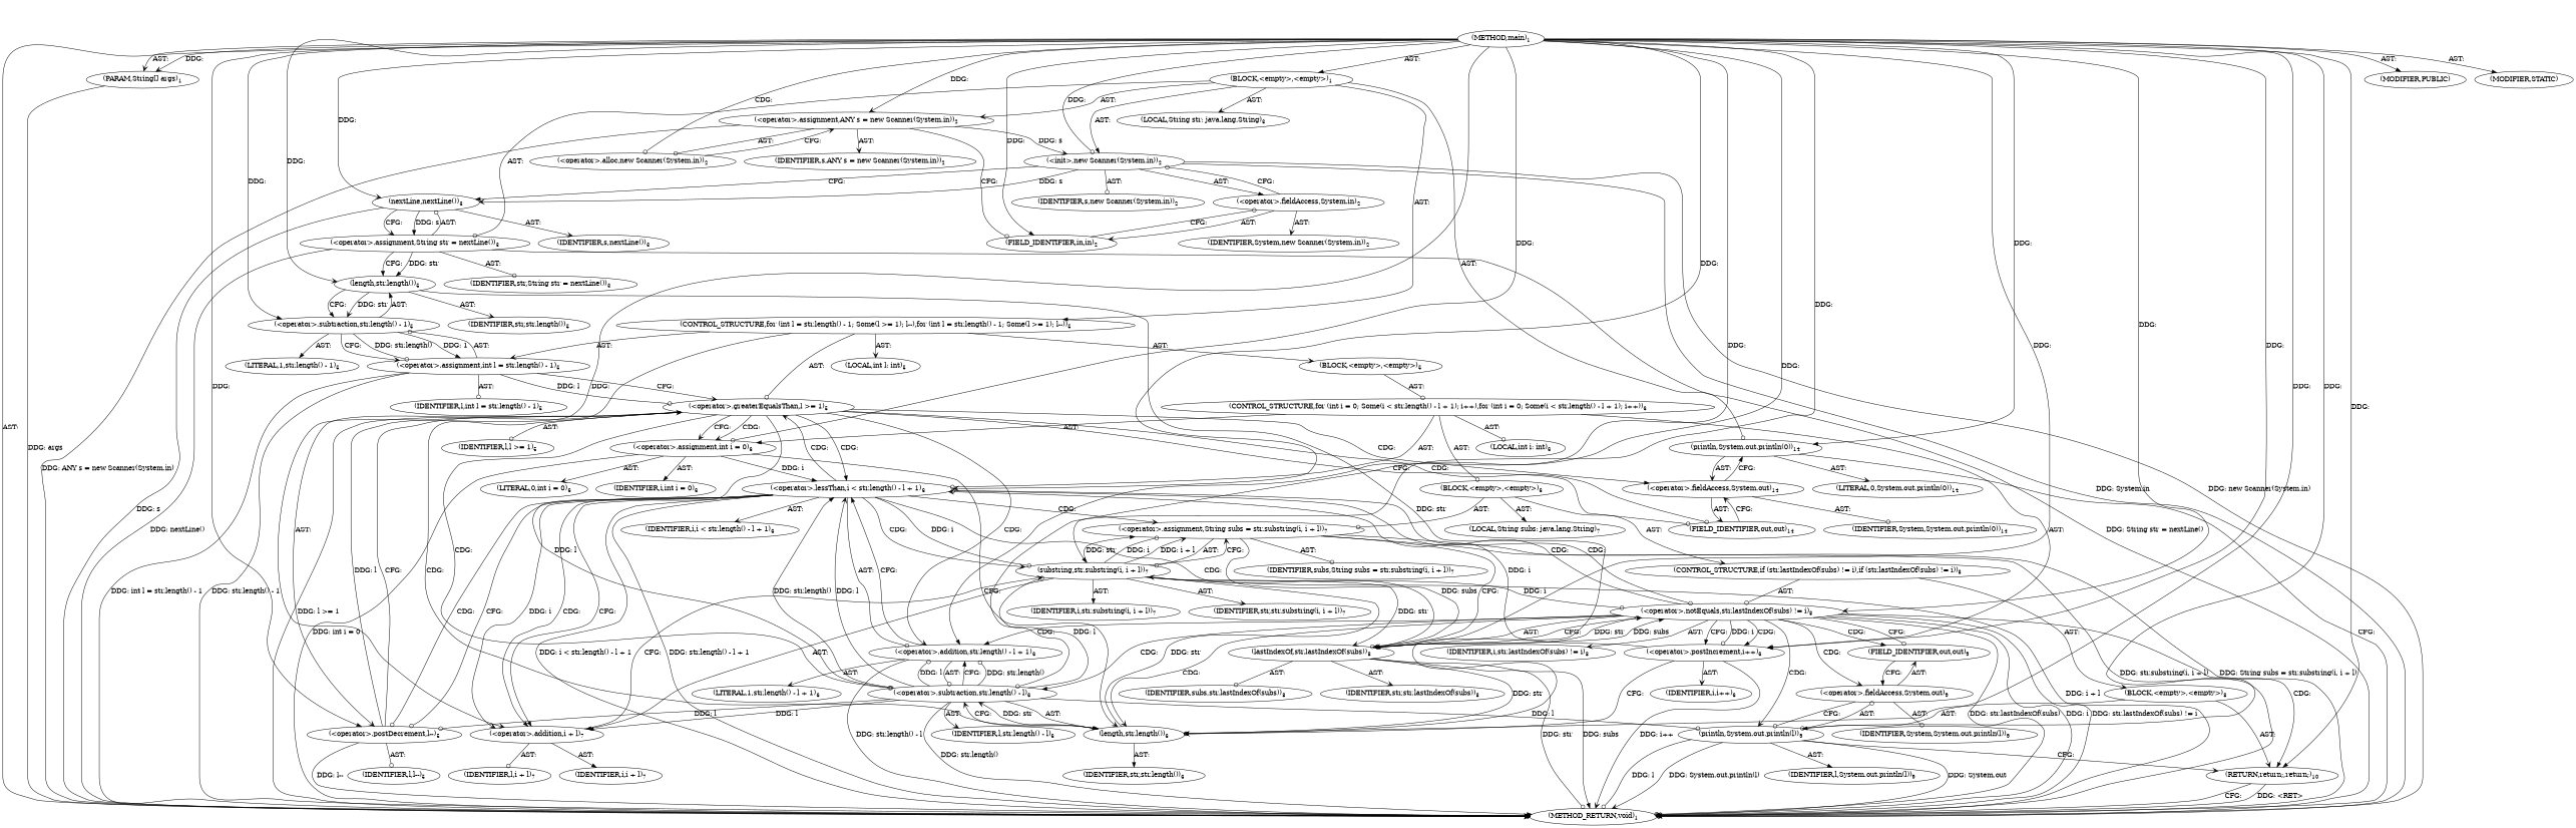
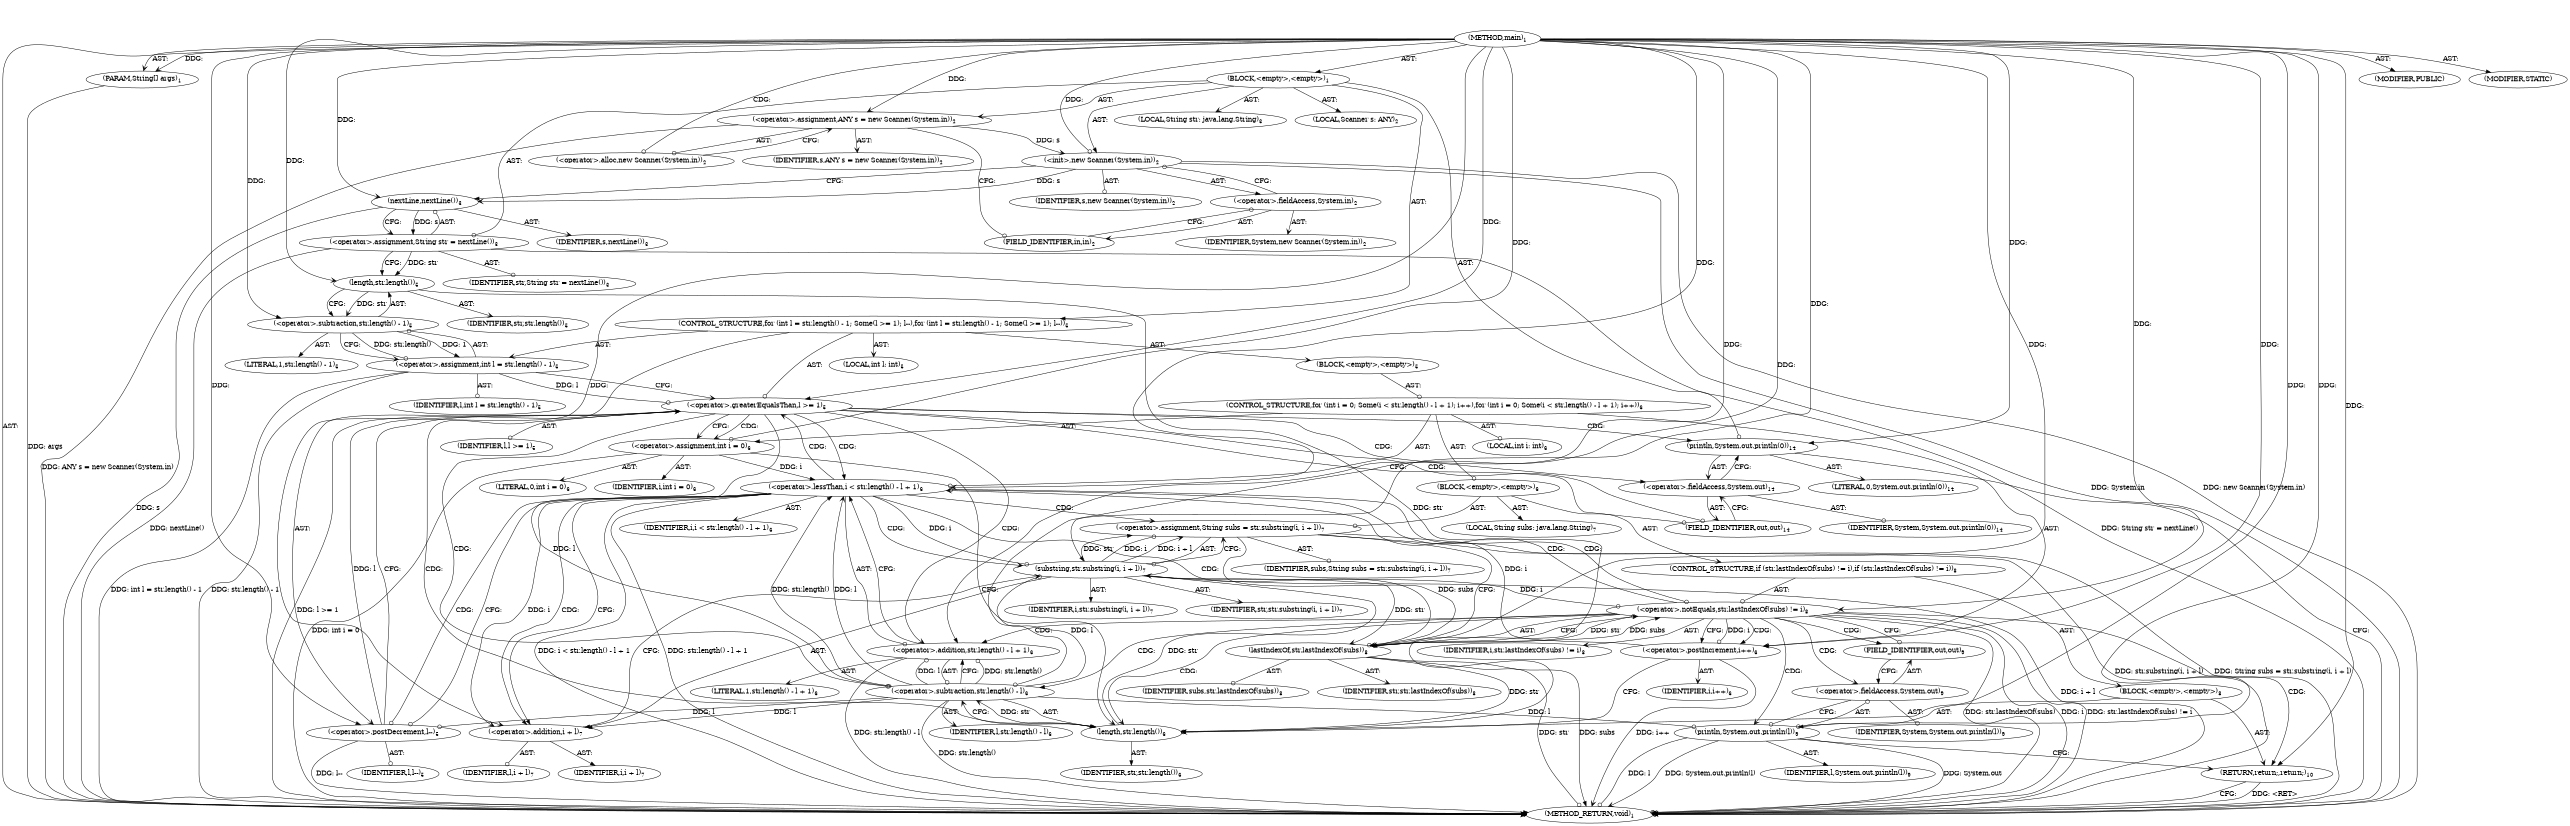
  digraph {
    edge [arrowhead=vee]
    n1 [label=<(METHOD,main)<SUB>1</SUB>>]
    n2 [label=<(PARAM,String[] args)<SUB>1</SUB>>]
    n3 [label=<(BLOCK,&lt;empty&gt;,&lt;empty&gt;)<SUB>1</SUB>>]
    n4 [label=<(&lt;operator&gt;.assignment,ANY s = new Scanner(System.in))<SUB>2</SUB>>]
    n5 [label=<(&lt;operator&gt;.alloc,new Scanner(System.in))<SUB>2</SUB>>]
    n6 [label=<(&lt;init&gt;,new Scanner(System.in))<SUB>2</SUB>>]
    n7 [label=<(nextLine,nextLine())<SUB>3</SUB>>]
    n8 [label=<(&lt;operator&gt;.subtraction,str.length() - 1)<SUB>5</SUB>>]
    n9 [label=<(length,str.length())<SUB>5</SUB>>]
    n10 [label=<(&lt;operator&gt;.greaterEqualsThan,l &gt;= 1)<SUB>5</SUB>>]
    n11 [label=<(&lt;operator&gt;.postDecrement,l--)<SUB>5</SUB>>]
    n12 [label=<(&lt;operator&gt;.assignment,int i = 0)<SUB>6</SUB>>]
    n13 [label=<(&lt;operator&gt;.lessThan,i &lt; str.length() - l + 1)<SUB>6</SUB>>]
    n14 [label=<(&lt;operator&gt;.addition,str.length() - l + 1)<SUB>6</SUB>>]
    n15 [label=<(&lt;operator&gt;.subtraction,str.length() - l)<SUB>6</SUB>>]
    n16 [label=<(length,str.length())<SUB>6</SUB>>]
    n17 [label=<(&lt;operator&gt;.postIncrement,i++)<SUB>6</SUB>>]
    n18 [label=<(substring,str.substring(i, i + l))<SUB>7</SUB>>]
    n19 [label=<(&lt;operator&gt;.addition,i + l)<SUB>7</SUB>>]
    n20 [label=<(&lt;operator&gt;.notEquals,str.lastIndexOf(subs) != i)<SUB>8</SUB>>]
    n21 [label=<(lastIndexOf,str.lastIndexOf(subs))<SUB>8</SUB>>]
    n22 [label=<(println,System.out.println(l))<SUB>9</SUB>>]
    n23 [label=<(RETURN,return;,return;)<SUB>10</SUB>>]
    n24 [label=<(println,System.out.println(0))<SUB>14</SUB>>]
    n25 [label=<(MODIFIER,PUBLIC)>]
    n26 [label=<(MODIFIER,STATIC)>]
    n27 [label=<(METHOD_RETURN,void)<SUB>1</SUB>>]
+   n28 [label=<(LOCAL,Scanner s: ANY)<SUB>2</SUB>>]
    n29 [label=<(LOCAL,String str: java.lang.String)<SUB>3</SUB>>]
    n30 [label=<(&lt;operator&gt;.assignment,String str = nextLine())<SUB>3</SUB>>]
    n31 [label=<(CONTROL_STRUCTURE,for (int l = str.length() - 1; Some(l &gt;= 1); l--),for (int l = str.length() - 1; Some(l &gt;= 1); l--))<SUB>5</SUB>>]
    n32 [label=<(IDENTIFIER,s,ANY s = new Scanner(System.in))<SUB>2</SUB>>]
    n33 [label=<(FIELD_IDENTIFIER,in,in)<SUB>2</SUB>>]
    n34 [label=<(IDENTIFIER,s,new Scanner(System.in))<SUB>2</SUB>>]
    n35 [label=<(&lt;operator&gt;.fieldAccess,System.in)<SUB>2</SUB>>]
    n36 [label=<(IDENTIFIER,s,nextLine())<SUB>3</SUB>>]
    n37 [label=<(&lt;operator&gt;.assignment,int l = str.length() - 1)<SUB>5</SUB>>]
    n38 [label=<(LITERAL,1,str.length() - 1)<SUB>5</SUB>>]
    n39 [label=<(IDENTIFIER,str,str.length())<SUB>5</SUB>>]
    n40 [label=<(IDENTIFIER,l,l &gt;= 1)<SUB>5</SUB>>]
    n41 [label=<(&lt;operator&gt;.fieldAccess,System.out)<SUB>14</SUB>>]
    n42 [label=<(FIELD_IDENTIFIER,out,out)<SUB>14</SUB>>]
    n43 [label=<(IDENTIFIER,l,l--)<SUB>5</SUB>>]
    n44 [label=<(IDENTIFIER,i,int i = 0)<SUB>6</SUB>>]
    n45 [label=<(LITERAL,0,int i = 0)<SUB>6</SUB>>]
    n46 [label=<(IDENTIFIER,i,i &lt; str.length() - l + 1)<SUB>6</SUB>>]
    n47 [label=<(&lt;operator&gt;.assignment,String subs = str.substring(i, i + l))<SUB>7</SUB>>]
    n48 [label=<(LITERAL,1,str.length() - l + 1)<SUB>6</SUB>>]
    n49 [label=<(IDENTIFIER,l,str.length() - l)<SUB>6</SUB>>]
    n50 [label=<(IDENTIFIER,str,str.length())<SUB>6</SUB>>]
    n51 [label=<(IDENTIFIER,i,i++)<SUB>6</SUB>>]
    n52 [label=<(IDENTIFIER,str,str.substring(i, i + l))<SUB>7</SUB>>]
    n53 [label=<(IDENTIFIER,i,str.substring(i, i + l))<SUB>7</SUB>>]
    n54 [label=<(IDENTIFIER,i,i + l)<SUB>7</SUB>>]
    n55 [label=<(IDENTIFIER,l,i + l)<SUB>7</SUB>>]
    n56 [label=<(IDENTIFIER,i,str.lastIndexOf(subs) != i)<SUB>8</SUB>>]
    n57 [label=<(&lt;operator&gt;.fieldAccess,System.out)<SUB>9</SUB>>]
    n58 [label=<(FIELD_IDENTIFIER,out,out)<SUB>9</SUB>>]
    n59 [label=<(IDENTIFIER,str,str.lastIndexOf(subs))<SUB>8</SUB>>]
    n60 [label=<(IDENTIFIER,subs,str.lastIndexOf(subs))<SUB>8</SUB>>]
    n61 [label=<(IDENTIFIER,l,System.out.println(l))<SUB>9</SUB>>]
    n62 [label=<(LITERAL,0,System.out.println(0))<SUB>14</SUB>>]
    n63 [label=<(IDENTIFIER,str,String str = nextLine())<SUB>3</SUB>>]
    n64 [label=<(LOCAL,int l: int)<SUB>5</SUB>>]
    n65 [label=<(BLOCK,&lt;empty&gt;,&lt;empty&gt;)<SUB>5</SUB>>]
    n66 [label=<(IDENTIFIER,System,new Scanner(System.in))<SUB>2</SUB>>]
    n67 [label=<(IDENTIFIER,l,int l = str.length() - 1)<SUB>5</SUB>>]
    n68 [label=<(CONTROL_STRUCTURE,for (int i = 0; Some(i &lt; str.length() - l + 1); i++),for (int i = 0; Some(i &lt; str.length() - l + 1); i++))<SUB>6</SUB>>]
    n69 [label=<(IDENTIFIER,System,System.out.println(0))<SUB>14</SUB>>]
    n70 [label=<(LOCAL,int i: int)<SUB>6</SUB>>]
    n71 [label=<(BLOCK,&lt;empty&gt;,&lt;empty&gt;)<SUB>6</SUB>>]
    n72 [label=<(LOCAL,String subs: java.lang.String)<SUB>7</SUB>>]
    n73 [label=<(CONTROL_STRUCTURE,if (str.lastIndexOf(subs) != i),if (str.lastIndexOf(subs) != i))<SUB>8</SUB>>]
    n74 [label=<(IDENTIFIER,subs,String subs = str.substring(i, i + l))<SUB>7</SUB>>]
    n75 [label=<(BLOCK,&lt;empty&gt;,&lt;empty&gt;)<SUB>8</SUB>>]
    n76 [label=<(IDENTIFIER,System,System.out.println(l))<SUB>9</SUB>>]
    n1 -> n2 [label="AST: "]
    n1 -> n2 [label="DDG: "]
    n1 -> n3 [arrowhead=normal label="AST: "]
    n1 -> n4 [label="DDG: "]
    n1 -> n5 [arrowhead=odot label="CDG: "]
    n1 -> n6 [arrowhead=odot label="DDG: "]
    n1 -> n7 [label="DDG: "]
    n1 -> n8 [arrowhead=normal label="DDG: "]
    n1 -> n9 [label="DDG: "]
-   n1 -> n33 [arrowhead=normal label="DDG: "]
+   n1 -> n10 [arrowhead=normal label="DDG: "]
    n1 -> n11 [arrowhead=normal label="DDG: "]
    n1 -> n12 [arrowhead=odot label="DDG: "]
    n1 -> n13 [label="DDG: "]
    n1 -> n14 [arrowhead=normal label="DDG: "]
    n1 -> n15 [arrowhead=odot label="DDG: "]
    n1 -> n16 [arrowhead=normal label="DDG: "]
    n1 -> n17 [arrowhead=normal label="DDG: "]
    n1 -> n18 [arrowhead=normal label="DDG: "]
    n1 -> n19 [label="DDG: "]
    n1 -> n20 [label="DDG: "]
    n1 -> n21 [arrowhead=normal label="DDG: "]
    n1 -> n22 [arrowhead=odot label="DDG: "]
    n1 -> n23 [arrowhead=normal label="DDG: "]
    n1 -> n24 [arrowhead=normal label="DDG: "]
    n1 -> n25 [arrowhead=normal label="AST: "]
    n1 -> n26 [arrowhead=normal label="AST: "]
    n1 -> n27 [arrowhead=normal label="AST: "]
    n2 -> n27 [label="DDG: args"]
    n3 -> n4 [label="AST: "]
    n3 -> n6 [arrowhead=normal label="AST: "]
    n3 -> n24 [arrowhead=odot label="AST: "]
+   n3 -> n28 [arrowhead=normal label="AST: "]
    n3 -> n29 [label="AST: "]
    n3 -> n30 [arrowhead=odot label="AST: "]
    n3 -> n31 [arrowhead=normal label="AST: "]
    n4 -> n5 [arrowhead=odot label="AST: "]
    n4 -> n6 [label="DDG: s"]
    n4 -> n27 [arrowhead=odot label="DDG: ANY s = new Scanner(System.in)"]
    n4 -> n32 [label="AST: "]
    n4 -> n33 [arrowhead=odot label="CFG: "]
    n5 -> n4 [label="CFG: "]
    n6 -> n7 [arrowhead=normal label="CFG: "]
    n6 -> n7 [label="DDG: s"]
    n6 -> n27 [arrowhead=normal label="DDG: System.in"]
    n6 -> n27 [arrowhead=odot label="DDG: new Scanner(System.in)"]
    n6 -> n34 [arrowhead=odot label="AST: "]
    n6 -> n35 [arrowhead=normal label="AST: "]
    n7 -> n27 [arrowhead=normal label="DDG: s"]
    n7 -> n30 [label="CFG: "]
    n7 -> n30 [arrowhead=normal label="DDG: s"]
    n7 -> n36 [label="AST: "]
    n8 -> n9 [arrowhead=normal label="AST: "]
    n8 -> n37 [label="CFG: "]
    n8 -> n37 [arrowhead=odot label="DDG: str.length()"]
    n8 -> n37 [arrowhead=normal label="DDG: 1"]
    n8 -> n38 [arrowhead=normal label="AST: "]
    n9 -> n8 [arrowhead=normal label="CFG: "]
    n9 -> n8 [label="DDG: str"]
    n9 -> n16 [label="DDG: str"]
    n9 -> n39 [label="AST: "]
    n10 -> n12 [label="CFG: "]
    n10 -> n12 [label="CDG: "]
    n10 -> n13 [arrowhead=normal label="CDG: "]
    n10 -> n14 [label="CDG: "]
    n10 -> n15 [arrowhead=odot label="DDG: l"]
    n10 -> n15 [arrowhead=odot label="CDG: "]
    n10 -> n16 [arrowhead=normal label="CDG: "]
+   n10 -> n24 [arrowhead=normal label="CDG: "]
    n10 -> n27 [arrowhead=odot label="DDG: l &gt;= 1"]
    n10 -> n40 [arrowhead=odot label="AST: "]
    n10 -> n41 [arrowhead=normal label="CDG: "]
    n10 -> n42 [arrowhead=odot label="CFG: "]
    n10 -> n42 [arrowhead=odot label="CDG: "]
    n11 -> n10 [label="CFG: "]
    n11 -> n10 [arrowhead=normal label="DDG: l"]
    n11 -> n27 [arrowhead=odot label="DDG: l--"]
    n11 -> n43 [arrowhead=odot label="AST: "]
    n12 -> n13 [arrowhead=normal label="DDG: i"]
    n12 -> n16 [label="CFG: "]
    n12 -> n27 [label="DDG: int i = 0"]
    n12 -> n44 [arrowhead=normal label="AST: "]
    n12 -> n45 [label="AST: "]
    n13 -> n10 [label="CDG: "]
    n13 -> n11 [arrowhead=odot label="CFG: "]
    n13 -> n11 [arrowhead=odot label="CDG: "]
    n13 -> n14 [arrowhead=odot label="AST: "]
    n13 -> n18 [arrowhead=odot label="DDG: i"]
    n13 -> n18 [label="CDG: "]
    n13 -> n19 [arrowhead=normal label="CFG: "]
    n13 -> n19 [label="DDG: i"]
    n13 -> n19 [arrowhead=normal label="CDG: "]
    n13 -> n20 [arrowhead=odot label="CDG: "]
    n13 -> n21 [label="CDG: "]
    n13 -> n27 [label="DDG: str.length() - l + 1"]
    n13 -> n27 [arrowhead=odot label="DDG: i &lt; str.length() - l + 1"]
    n13 -> n46 [label="AST: "]
    n13 -> n47 [label="CDG: "]
    n14 -> n13 [arrowhead=normal label="CFG: "]
    n14 -> n15 [arrowhead=odot label="AST: "]
    n14 -> n27 [arrowhead=odot label="DDG: str.length() - l"]
    n14 -> n48 [label="AST: "]
    n15 -> n11 [arrowhead=odot label="DDG: l"]
    n15 -> n13 [arrowhead=normal label="DDG: str.length()"]
    n15 -> n13 [label="DDG: l"]
    n15 -> n14 [arrowhead=normal label="CFG: "]
    n15 -> n14 [arrowhead=odot label="DDG: str.length()"]
    n15 -> n14 [arrowhead=odot label="DDG: l"]
    n15 -> n16 [arrowhead=normal label="AST: "]
    n15 -> n18 [arrowhead=odot label="DDG: l"]
    n15 -> n19 [arrowhead=normal label="DDG: l"]
    n15 -> n22 [arrowhead=odot label="DDG: l"]
    n15 -> n27 [arrowhead=normal label="DDG: str.length()"]
    n15 -> n49 [label="AST: "]
    n16 -> n15 [label="CFG: "]
    n16 -> n15 [label="DDG: str"]
    n16 -> n18 [label="DDG: str"]
    n16 -> n50 [arrowhead=normal label="AST: "]
    n17 -> n13 [label="DDG: i"]
    n17 -> n16 [arrowhead=odot label="CFG: "]
    n17 -> n27 [label="DDG: i++"]
    n17 -> n51 [label="AST: "]
    n18 -> n19 [arrowhead=normal label="AST: "]
    n18 -> n20 [arrowhead=odot label="DDG: i"]
    n18 -> n21 [label="DDG: str"]
    n18 -> n27 [label="DDG: i + l"]
    n18 -> n47 [label="CFG: "]
    n18 -> n47 [arrowhead=normal label="DDG: str"]
    n18 -> n47 [arrowhead=odot label="DDG: i"]
    n18 -> n47 [label="DDG: i + l"]
    n18 -> n52 [label="AST: "]
    n18 -> n53 [arrowhead=normal label="AST: "]
    n19 -> n18 [label="CFG: "]
    n19 -> n54 [arrowhead=normal label="AST: "]
    n19 -> n55 [arrowhead=odot label="AST: "]
    n20 -> n13 [arrowhead=odot label="CDG: "]
    n20 -> n14 [arrowhead=normal label="CDG: "]
    n20 -> n15 [arrowhead=normal label="CDG: "]
    n20 -> n16 [label="CDG: "]
    n20 -> n17 [arrowhead=normal label="CFG: "]
    n20 -> n17 [arrowhead=odot label="DDG: i"]
    n20 -> n17 [arrowhead=normal label="CDG: "]
    n20 -> n21 [arrowhead=odot label="AST: "]
    n20 -> n22 [label="CDG: "]
    n20 -> n23 [arrowhead=normal label="CDG: "]
    n20 -> n27 [arrowhead=odot label="DDG: str.lastIndexOf(subs)"]
    n20 -> n27 [arrowhead=odot label="DDG: i"]
    n20 -> n27 [arrowhead=odot label="DDG: str.lastIndexOf(subs) != i"]
    n20 -> n56 [label="AST: "]
    n20 -> n57 [label="CDG: "]
    n20 -> n58 [arrowhead=odot label="CFG: "]
    n20 -> n58 [arrowhead=normal label="CDG: "]
    n21 -> n16 [arrowhead=odot label="DDG: str"]
    n21 -> n20 [arrowhead=normal label="CFG: "]
    n21 -> n20 [arrowhead=odot label="DDG: str"]
    n21 -> n20 [arrowhead=normal label="DDG: subs"]
    n21 -> n27 [arrowhead=odot label="DDG: str"]
    n21 -> n27 [arrowhead=normal label="DDG: subs"]
    n21 -> n59 [label="AST: "]
    n21 -> n60 [arrowhead=odot label="AST: "]
    n22 -> n23 [label="CFG: "]
    n22 -> n27 [label="DDG: System.out"]
    n22 -> n27 [arrowhead=odot label="DDG: l"]
    n22 -> n27 [label="DDG: System.out.println(l)"]
    n22 -> n57 [arrowhead=odot label="AST: "]
    n22 -> n61 [arrowhead=normal label="AST: "]
    n23 -> n27 [arrowhead=normal label="CFG: "]
    n23 -> n27 [label="DDG: &lt;RET&gt;"]
    n24 -> n27 [arrowhead=odot label="CFG: "]
    n24 -> n41 [label="AST: "]
    n24 -> n62 [label="AST: "]
    n30 -> n7 [arrowhead=odot label="AST: "]
    n30 -> n9 [arrowhead=normal label="CFG: "]
    n30 -> n9 [arrowhead=normal label="DDG: str"]
    n30 -> n27 [arrowhead=odot label="DDG: nextLine()"]
    n30 -> n27 [arrowhead=odot label="DDG: String str = nextLine()"]
    n30 -> n63 [arrowhead=odot label="AST: "]
    n31 -> n10 [arrowhead=odot label="AST: "]
    n31 -> n11 [label="AST: "]
    n31 -> n37 [label="AST: "]
    n31 -> n64 [label="AST: "]
    n31 -> n65 [label="AST: "]
    n33 -> n35 [arrowhead=odot label="CFG: "]
    n35 -> n6 [arrowhead=odot label="CFG: "]
    n35 -> n33 [label="AST: "]
    n35 -> n66 [label="AST: "]
    n37 -> n8 [arrowhead=odot label="AST: "]
    n37 -> n10 [label="CFG: "]
    n37 -> n10 [arrowhead=odot label="DDG: l"]
    n37 -> n27 [arrowhead=odot label="DDG: str.length() - 1"]
    n37 -> n27 [arrowhead=normal label="DDG: int l = str.length() - 1"]
    n37 -> n67 [arrowhead=odot label="AST: "]
    n41 -> n24 [arrowhead=normal label="CFG: "]
    n41 -> n42 [label="AST: "]
    n41 -> n69 [arrowhead=odot label="AST: "]
    n42 -> n41 [label="CFG: "]
    n47 -> n18 [arrowhead=odot label="AST: "]
    n47 -> n21 [label="CFG: "]
    n47 -> n21 [arrowhead=odot label="DDG: subs"]
    n47 -> n27 [arrowhead=normal label="DDG: str.substring(i, i + l)"]
    n47 -> n27 [arrowhead=normal label="DDG: String subs = str.substring(i, i + l)"]
    n47 -> n74 [arrowhead=odot label="AST: "]
    n57 -> n22 [arrowhead=odot label="CFG: "]
    n57 -> n58 [label="AST: "]
    n57 -> n76 [arrowhead=odot label="AST: "]
    n58 -> n57 [arrowhead=normal label="CFG: "]
    n65 -> n68 [arrowhead=odot label="AST: "]
    n68 -> n12 [arrowhead=normal label="AST: "]
    n68 -> n13 [arrowhead=odot label="AST: "]
    n68 -> n17 [label="AST: "]
    n68 -> n70 [arrowhead=odot label="AST: "]
    n68 -> n71 [arrowhead=odot label="AST: "]
    n71 -> n47 [arrowhead=odot label="AST: "]
    n71 -> n72 [arrowhead=normal label="AST: "]
    n71 -> n73 [label="AST: "]
    n73 -> n20 [arrowhead=odot label="AST: "]
    n73 -> n75 [label="AST: "]
    n75 -> n22 [arrowhead=normal label="AST: "]
    n75 -> n23 [label="AST: "]
  }
